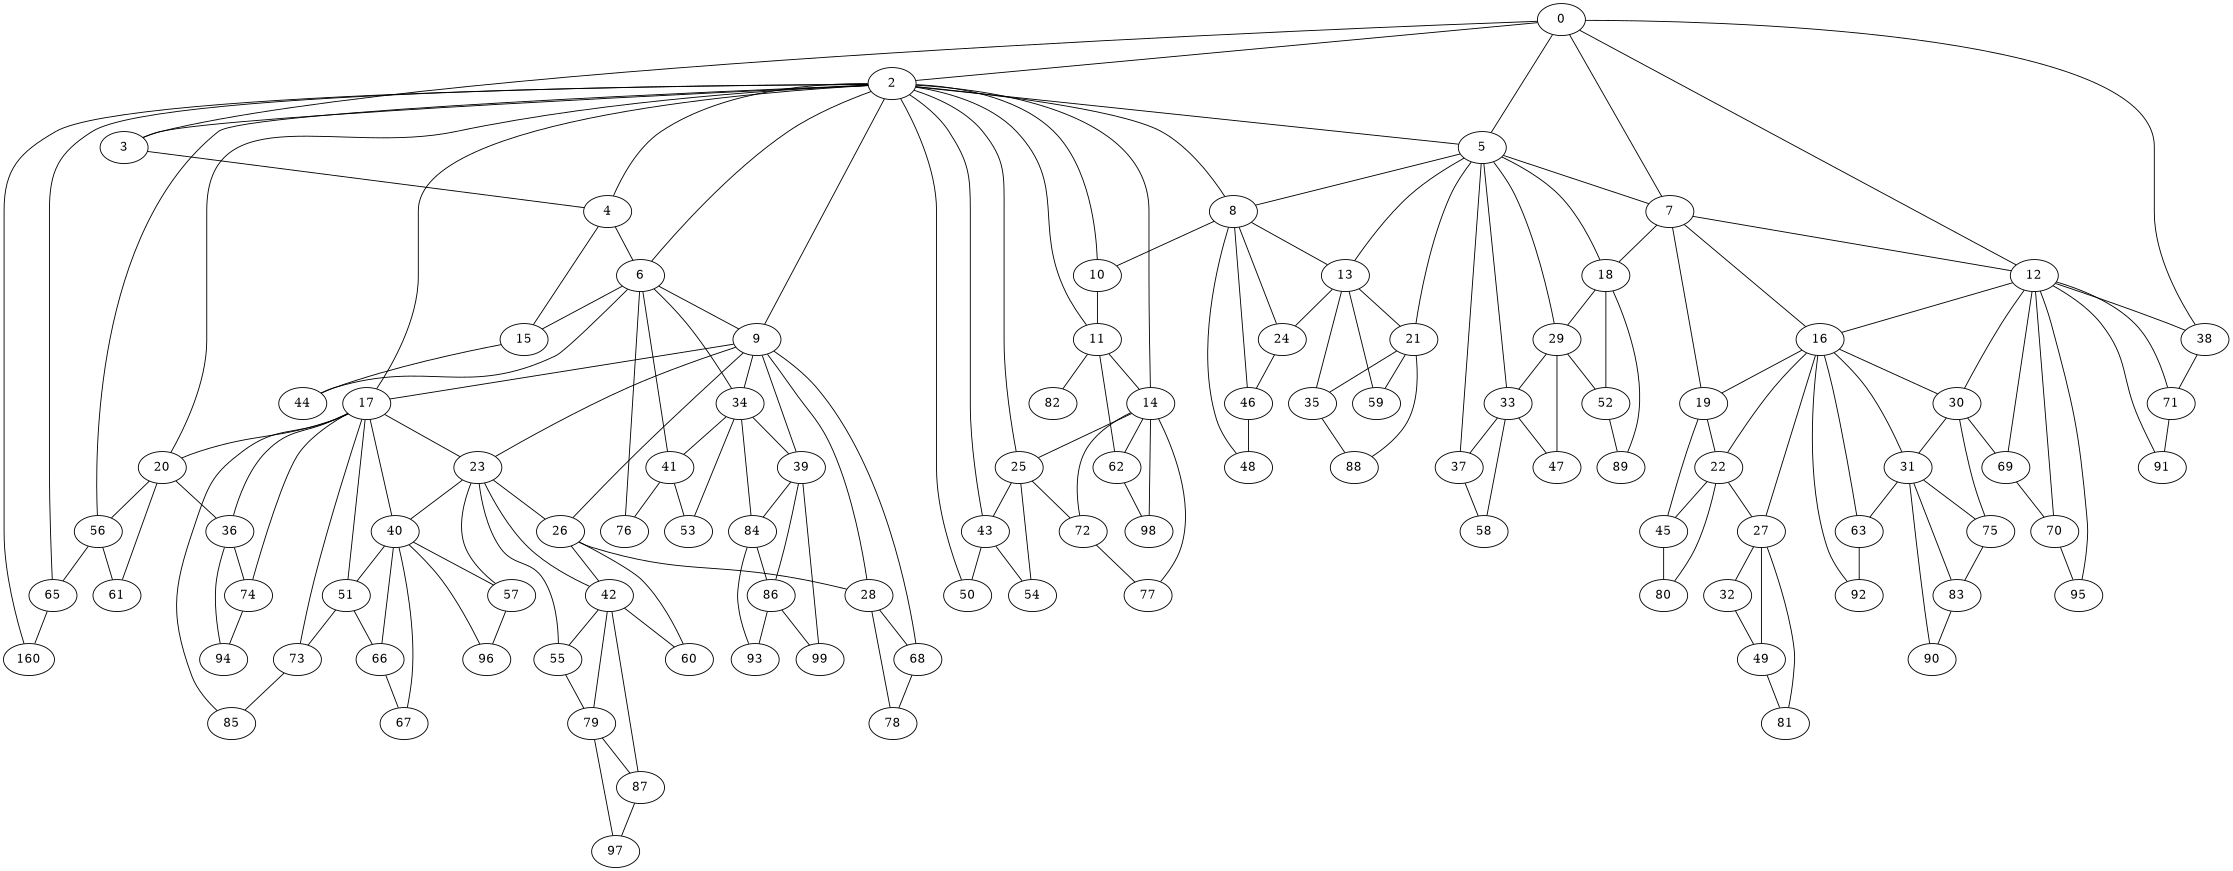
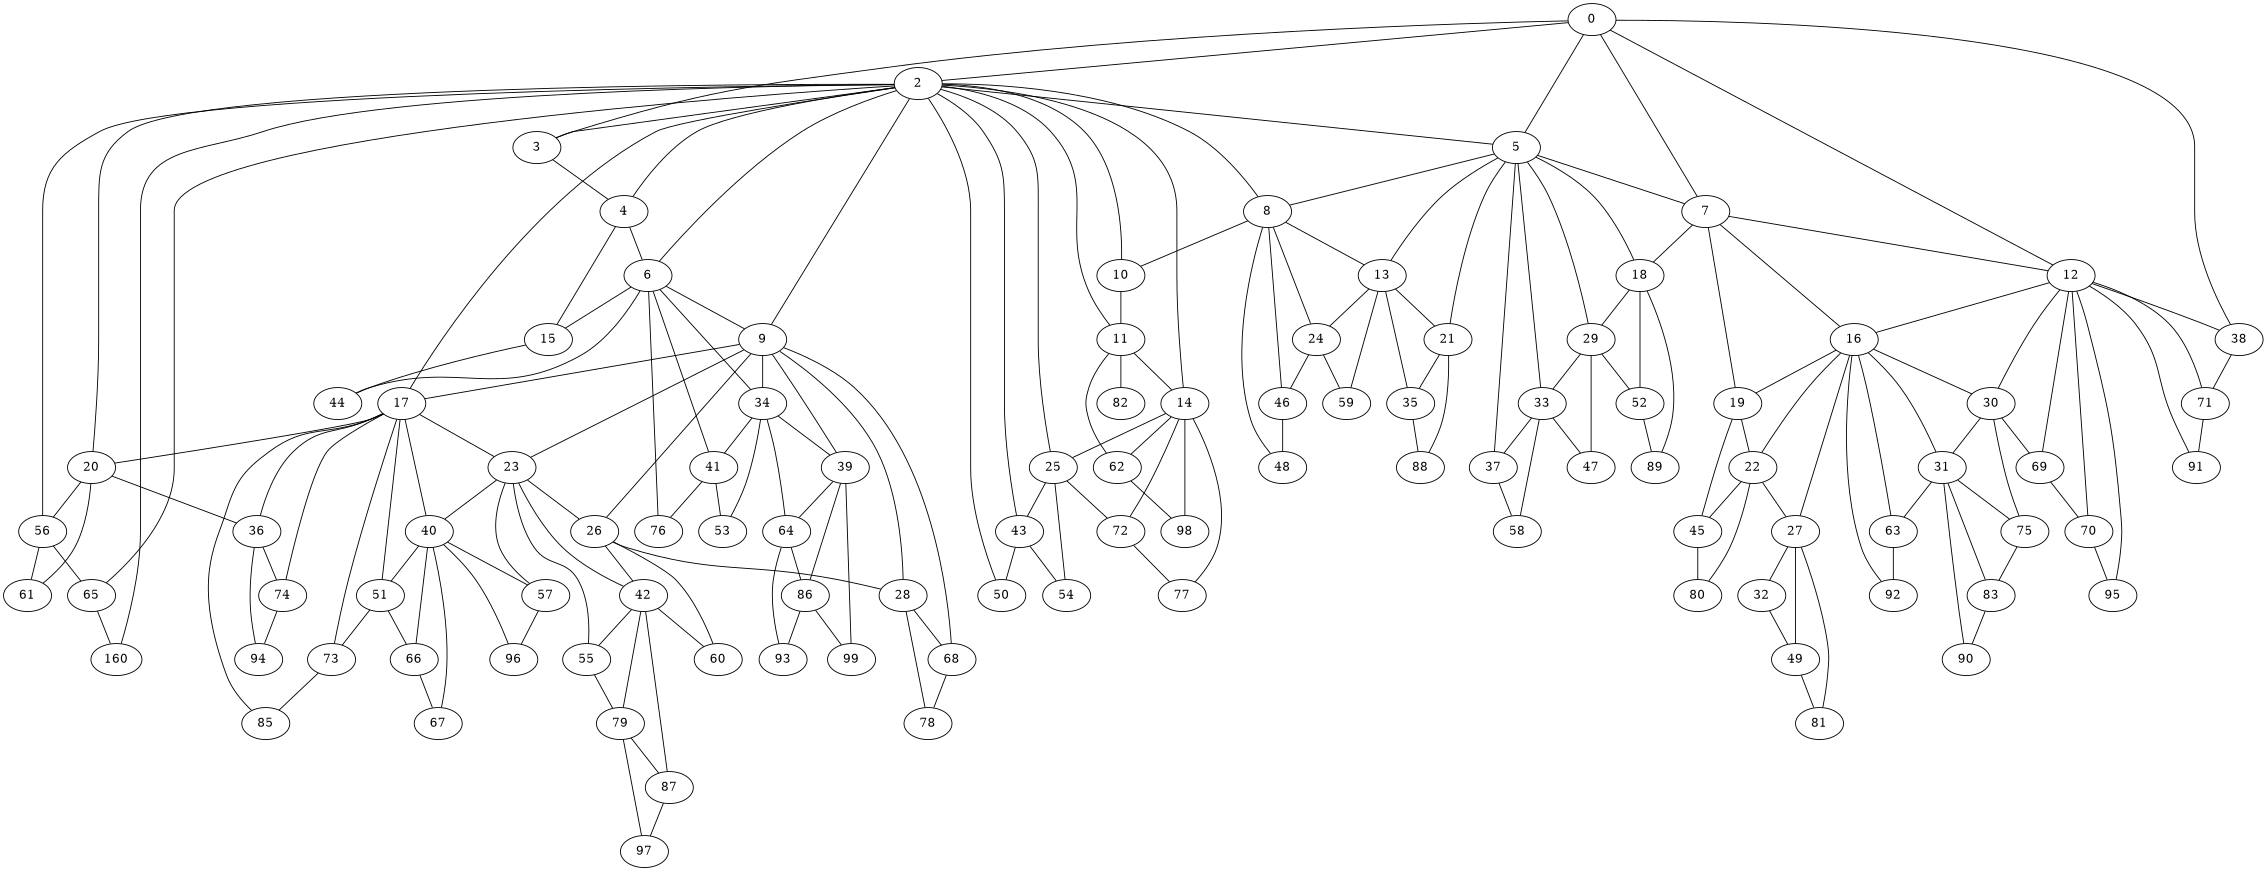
  graph {
    n1 [label=0]
    2
    3
    5
    7
    12
    38
    4
    6
    8
    9
    10
    11
    14
    17
    20
    25
    43
    50
    56
    65
    n22 [label=160]
    13
    18
    21
    29
    33
    37
    16
    19
    30
    69
    70
    71
    91
    95
    15
    34
    41
    44
    76
    24
    46
    48
    23
    26
    28
    39
    68
    62
    82
    72
    77
    98
    36
    40
    51
    73
    74
    85
    61
    54
    35
    59
    52
    89
    88
    47
    58
    53
-   84
+   84 [label=64]
    22
    27
    31
    63
    92
    45
    42
    55
    57
    60
    78
    86
    99
    75
    80
    32
    49
    81
    83
    90
    94
    66
    67
    96
    79
    87
    93
    97
    n1 -- 2
    n1 -- 3
    n1 -- 5
    n1 -- 7
    n1 -- 12
    n1 -- 38
    2 -- 3
    2 -- 5
    2 -- 4
    2 -- 6
    2 -- 8
    2 -- 9
    2 -- 10
    2 -- 11
    2 -- 14
    2 -- 17
    2 -- 20
    2 -- 25
    2 -- 43
    2 -- 50
    2 -- 56
    2 -- 65
    2 -- n22
    3 -- 4
    5 -- 7
    5 -- 8
    5 -- 13
    5 -- 18
    5 -- 21
    5 -- 29
    5 -- 33
    5 -- 37
    7 -- 12
    7 -- 18
    7 -- 16
    7 -- 19
    12 -- 38
    12 -- 16
    12 -- 30
    12 -- 69
    12 -- 70
    12 -- 71
    12 -- 91
    12 -- 95
    38 -- 71
    4 -- 6
    4 -- 15
    6 -- 9
    6 -- 15
    6 -- 34
    6 -- 41
    6 -- 44
    6 -- 76
    8 -- 10
    8 -- 13
    8 -- 24
    8 -- 46
    8 -- 48
    9 -- 17
    9 -- 34
    9 -- 23
    9 -- 26
    9 -- 28
    9 -- 39
    9 -- 68
    10 -- 11
    11 -- 14
    11 -- 62
    11 -- 82
    14 -- 25
    14 -- 62
    14 -- 72
    14 -- 77
    14 -- 98
    17 -- 20
    17 -- 23
    17 -- 36
    17 -- 40
    17 -- 51
    17 -- 73
    17 -- 74
    17 -- 85
    20 -- 56
    20 -- 36
    20 -- 61
    25 -- 43
    25 -- 72
    25 -- 54
    43 -- 50
    43 -- 54
    56 -- 65
    56 -- 61
    65 -- n22
    13 -- 21
    13 -- 24
    13 -- 35
    13 -- 59
    18 -- 29
    18 -- 52
    18 -- 89
    21 -- 35
    21 -- 88
    29 -- 33
    29 -- 52
    29 -- 47
    33 -- 37
    33 -- 47
    33 -- 58
    37 -- 58
    16 -- 19
    16 -- 30
    16 -- 22
    16 -- 27
    16 -- 31
    16 -- 63
    16 -- 92
    19 -- 22
    19 -- 45
    30 -- 69
    30 -- 31
    30 -- 75
    69 -- 70
    70 -- 95
    71 -- 91
    15 -- 44
    34 -- 41
    34 -- 39
    34 -- 53
    34 -- 84
    41 -- 76
    41 -- 53
    24 -- 46
-   21 -- 59
+   24 -- 59
    46 -- 48
    23 -- 26
    23 -- 40
    23 -- 42
    23 -- 55
    23 -- 57
    26 -- 28
    26 -- 42
    26 -- 60
    28 -- 68
    28 -- 78
    39 -- 84
    39 -- 86
    39 -- 99
    68 -- 78
    62 -- 98
    72 -- 77
    36 -- 74
    36 -- 94
    40 -- 51
    40 -- 57
    40 -- 66
    40 -- 67
    40 -- 96
    51 -- 73
    51 -- 66
    73 -- 85
    74 -- 94
    35 -- 88
    52 -- 89
    84 -- 86
    84 -- 93
    22 -- 27
    22 -- 45
    22 -- 80
    27 -- 32
    27 -- 49
    27 -- 81
    31 -- 63
    31 -- 75
    31 -- 83
    31 -- 90
    63 -- 92
    45 -- 80
    42 -- 55
    42 -- 60
    42 -- 79
    42 -- 87
    55 -- 79
    57 -- 96
    86 -- 99
    86 -- 93
    75 -- 83
    32 -- 49
    49 -- 81
    83 -- 90
    66 -- 67
    79 -- 87
    79 -- 97
    87 -- 97
  }
